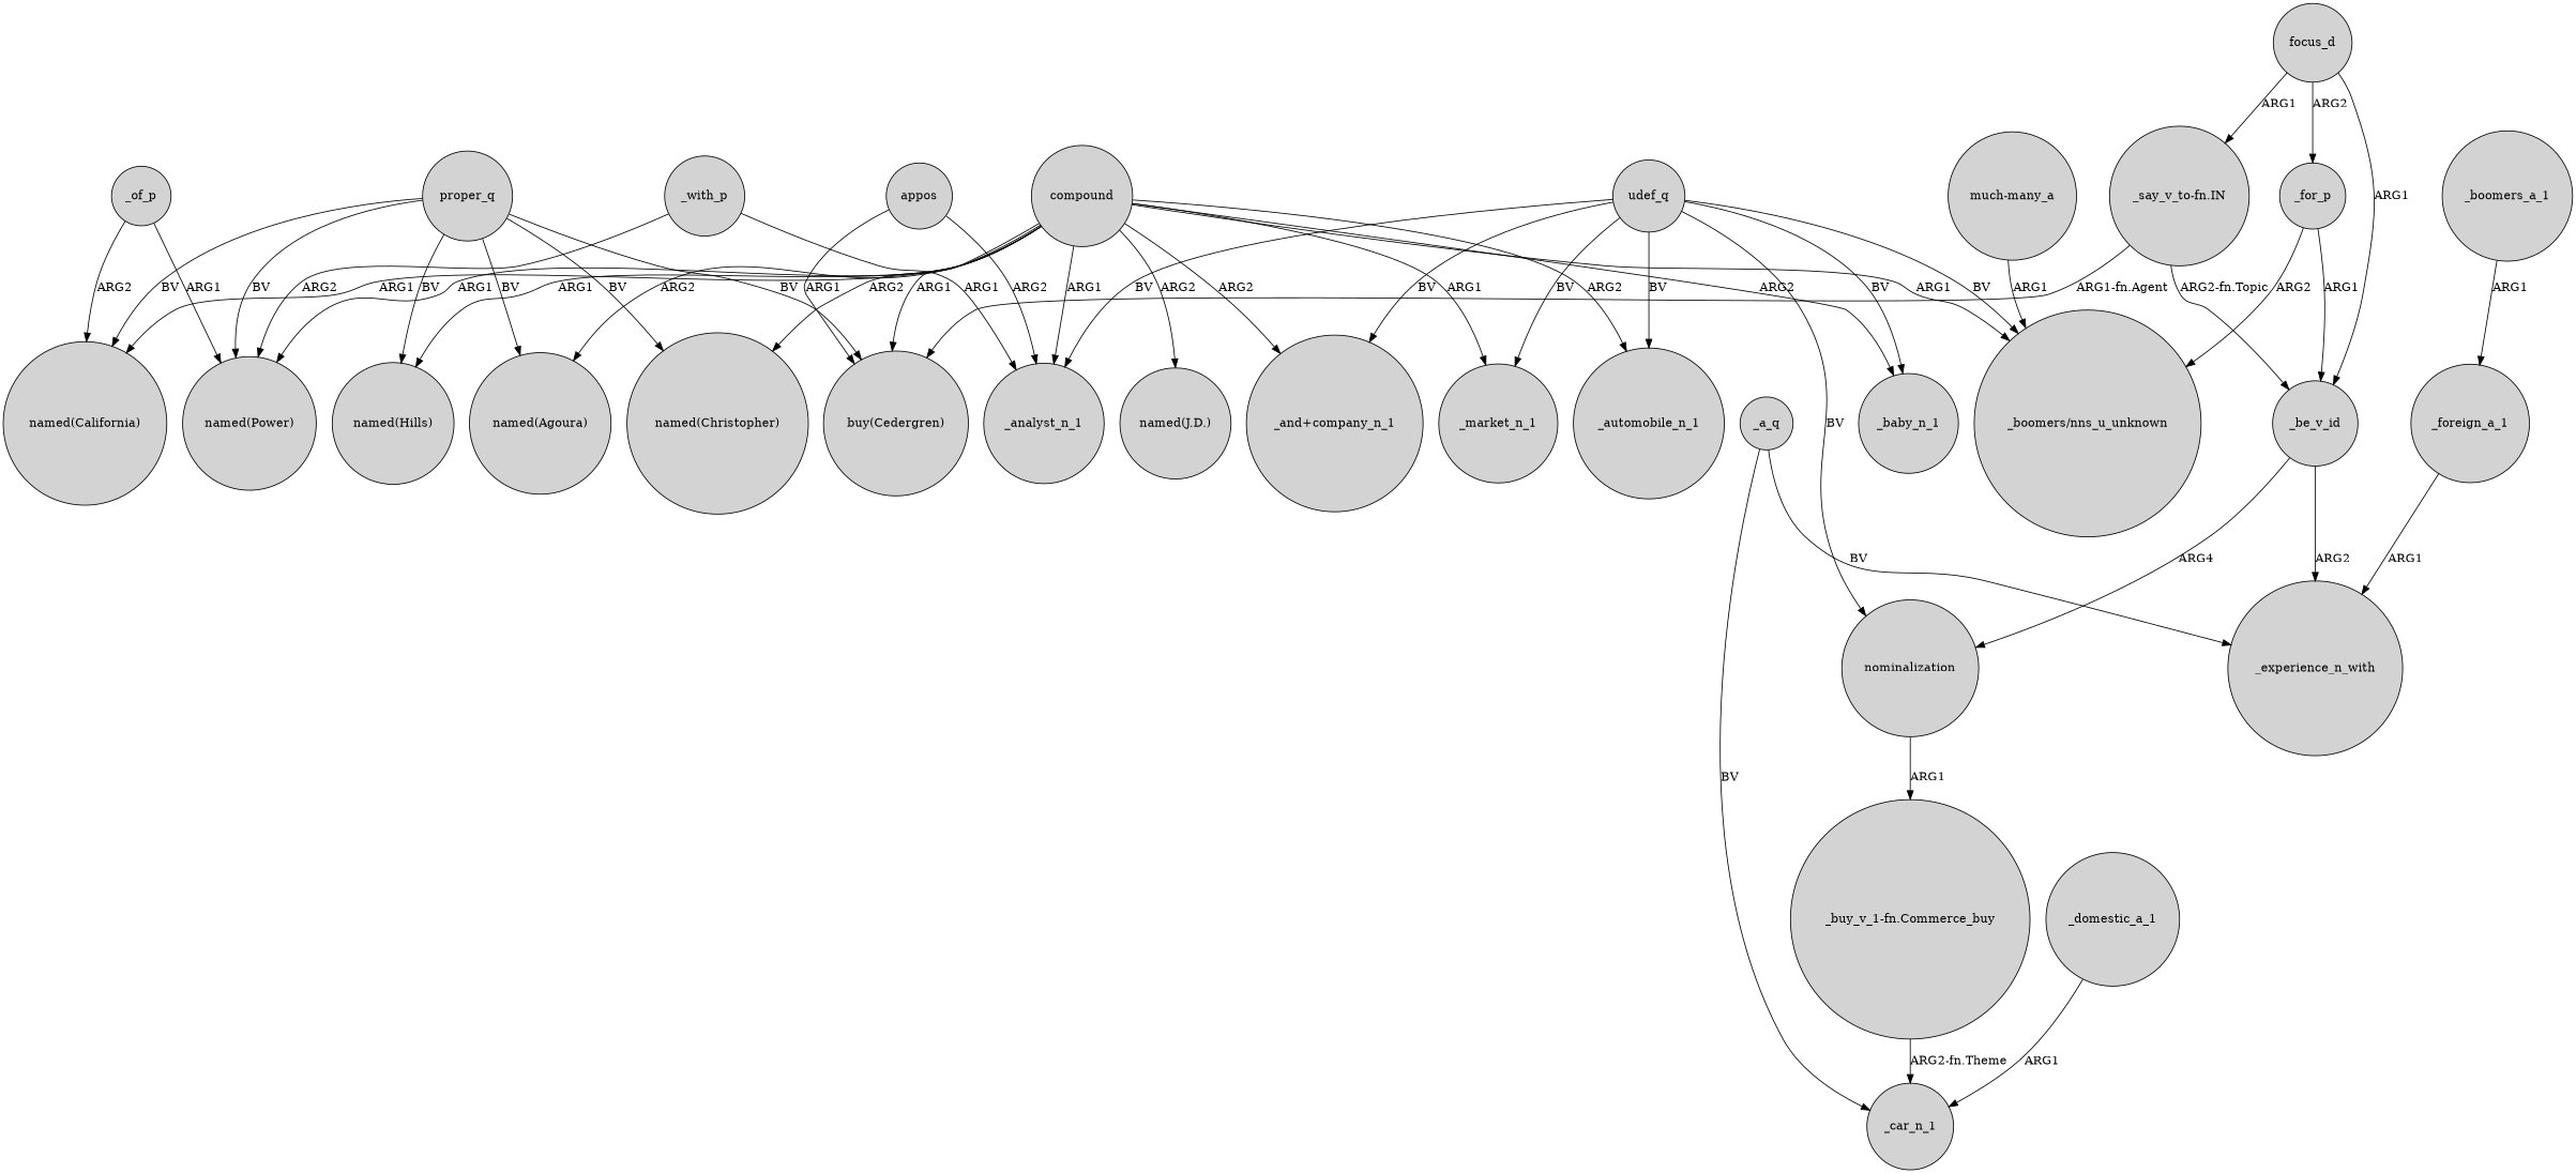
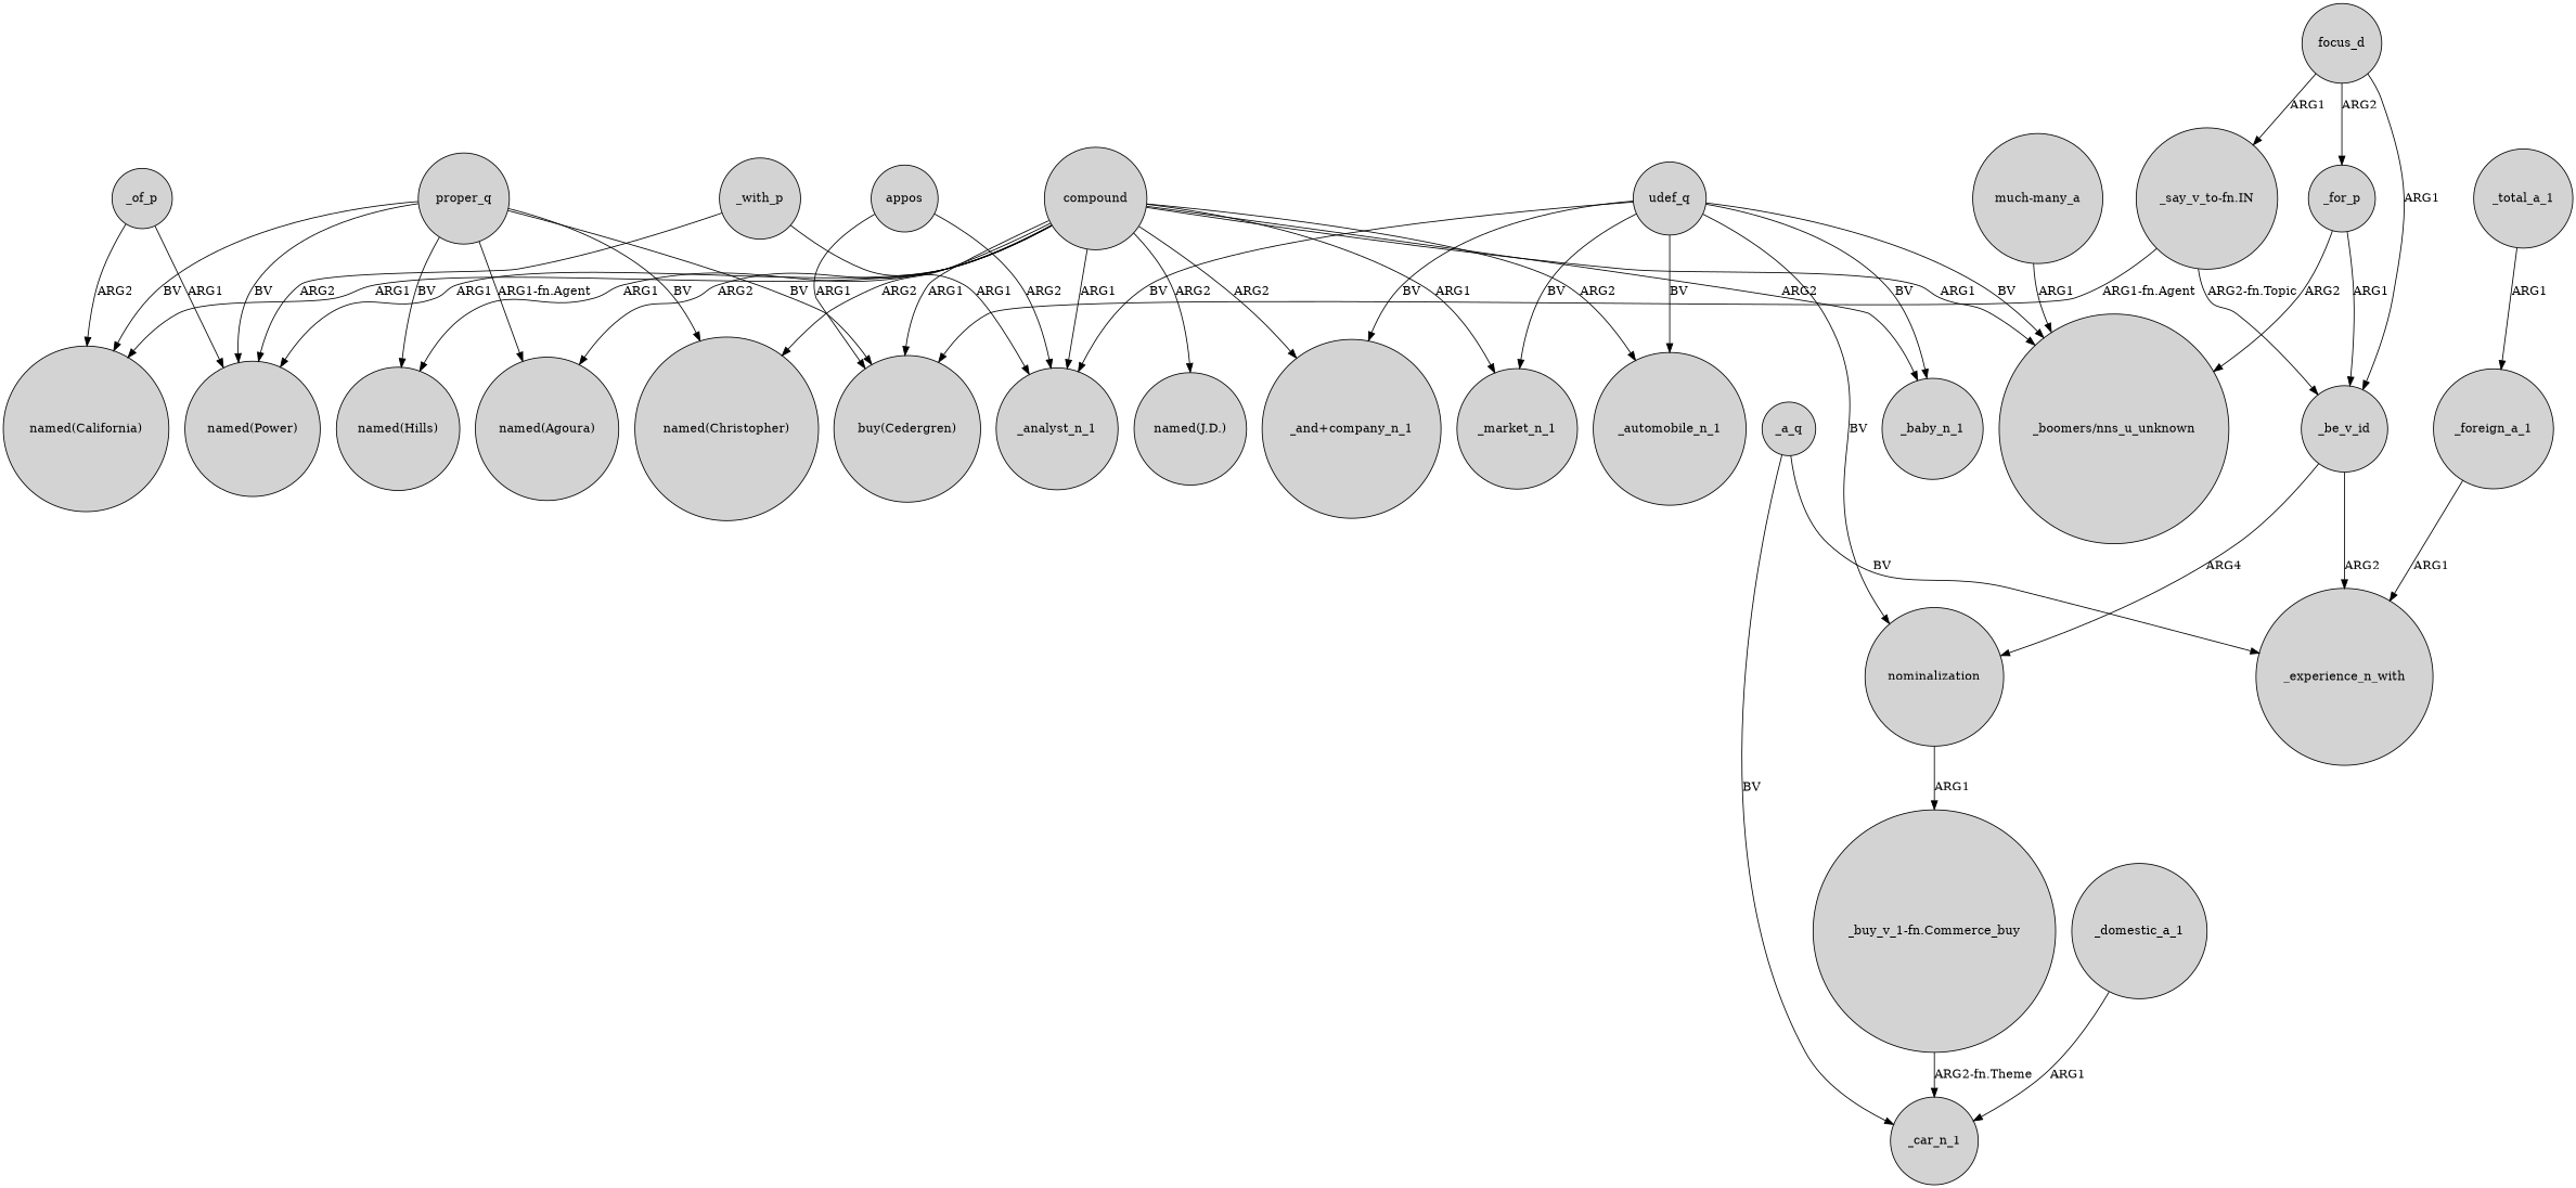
  digraph {
    fontname="DejaVu Serif"
    node [fontname="DejaVu Serif" shape=circle style=filled]
    edge [fontname="DejaVu Serif"]
    compound
    "named(Power)"
    "named(California)"
    "_boomers/nns_u_unknown"
    n5 [label="buy(Cedergren)"]
    _analyst_n_1
    _baby_n_1
    "named(Hills)"
    "named(J.D.)"
    _automobile_n_1
    "named(Christopher)"
    _market_n_1
    "named(Agoura)"
    "_and+company_n_1"
    _of_p
    appos
    _with_p
    udef_q
    nominalization
    "_buy_v_1-fn.Commerce_buy"
    _be_v_id
    _experience_n_with
    _car_n_1
    proper_q
    _for_p
    _a_q
    focus_d
    "_say_v_to-fn.IN"
    "much-many_a"
    _foreign_a_1
-   _total_a_1 [label=_boomers_a_1]
+   _total_a_1
    _domestic_a_1
    compound -> "named(Power)" [label=ARG1]
    compound -> "named(California)" [label=ARG1]
    compound -> "_boomers/nns_u_unknown" [label=ARG1]
    compound -> n5 [label=ARG1]
    compound -> _analyst_n_1 [label=ARG1]
    compound -> _baby_n_1 [label=ARG2]
    compound -> "named(Hills)" [label=ARG1]
    compound -> "named(J.D.)" [label=ARG2]
    compound -> _automobile_n_1 [label=ARG2]
    compound -> "named(Christopher)" [label=ARG2]
    compound -> _market_n_1 [label=ARG1]
    compound -> "named(Agoura)" [label=ARG2]
    compound -> "_and+company_n_1" [label=ARG2]
    _of_p -> "named(Power)" [label=ARG1]
    _of_p -> "named(California)" [label=ARG2]
    appos -> n5 [label=ARG1]
    appos -> _analyst_n_1 [label=ARG2]
    _with_p -> "named(Power)" [label=ARG2]
    _with_p -> _analyst_n_1 [label=ARG1]
    udef_q -> "_boomers/nns_u_unknown" [label=BV]
    udef_q -> _analyst_n_1 [label=BV]
    udef_q -> _baby_n_1 [label=BV]
    udef_q -> _automobile_n_1 [label=BV]
    udef_q -> _market_n_1 [label=BV]
    udef_q -> "_and+company_n_1" [label=BV]
    udef_q -> nominalization [label=BV]
    nominalization -> "_buy_v_1-fn.Commerce_buy" [label=ARG1]
    "_buy_v_1-fn.Commerce_buy" -> _car_n_1 [label="ARG2-fn.Theme"]
    _be_v_id -> nominalization [label=ARG4]
    _be_v_id -> _experience_n_with [label=ARG2]
    proper_q -> "named(Power)" [label=BV]
    proper_q -> "named(California)" [label=BV]
    proper_q -> n5 [label=BV]
    proper_q -> "named(Hills)" [label=BV]
    proper_q -> "named(Christopher)" [label=BV]
-   proper_q -> "named(Agoura)" [label=BV]
+   proper_q -> "named(Agoura)" [label="ARG1-fn.Agent"]
    _for_p -> "_boomers/nns_u_unknown" [label=ARG2]
    _for_p -> _be_v_id [label=ARG1]
    _a_q -> _experience_n_with [label=BV]
    _a_q -> _car_n_1 [label=BV]
    focus_d -> _be_v_id [label=ARG1]
    focus_d -> _for_p [label=ARG2]
    focus_d -> "_say_v_to-fn.IN" [label=ARG1]
    "_say_v_to-fn.IN" -> n5 [label="ARG1-fn.Agent"]
    "_say_v_to-fn.IN" -> _be_v_id [label="ARG2-fn.Topic"]
    "much-many_a" -> "_boomers/nns_u_unknown" [label=ARG1]
    _foreign_a_1 -> _experience_n_with [label=ARG1]
    _total_a_1 -> _foreign_a_1 [label=ARG1]
    _domestic_a_1 -> _car_n_1 [label=ARG1]
  }
